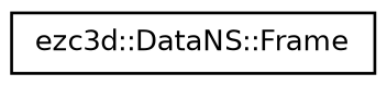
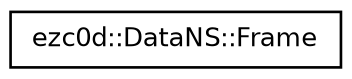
  digraph {
    rankdir=TB
-   n1 [color=black fillcolor=white fontname=Helvetica fontsize=10 height=0.2 label="ezc3d::DataNS::Frame" shape=record style=filled width=0.4]
+   n1 [color=black fillcolor=white fontname=Helvetica fontsize=10 height=0.2 label="ezc0d::DataNS::Frame" shape=record style=filled width=0.4]
  }
